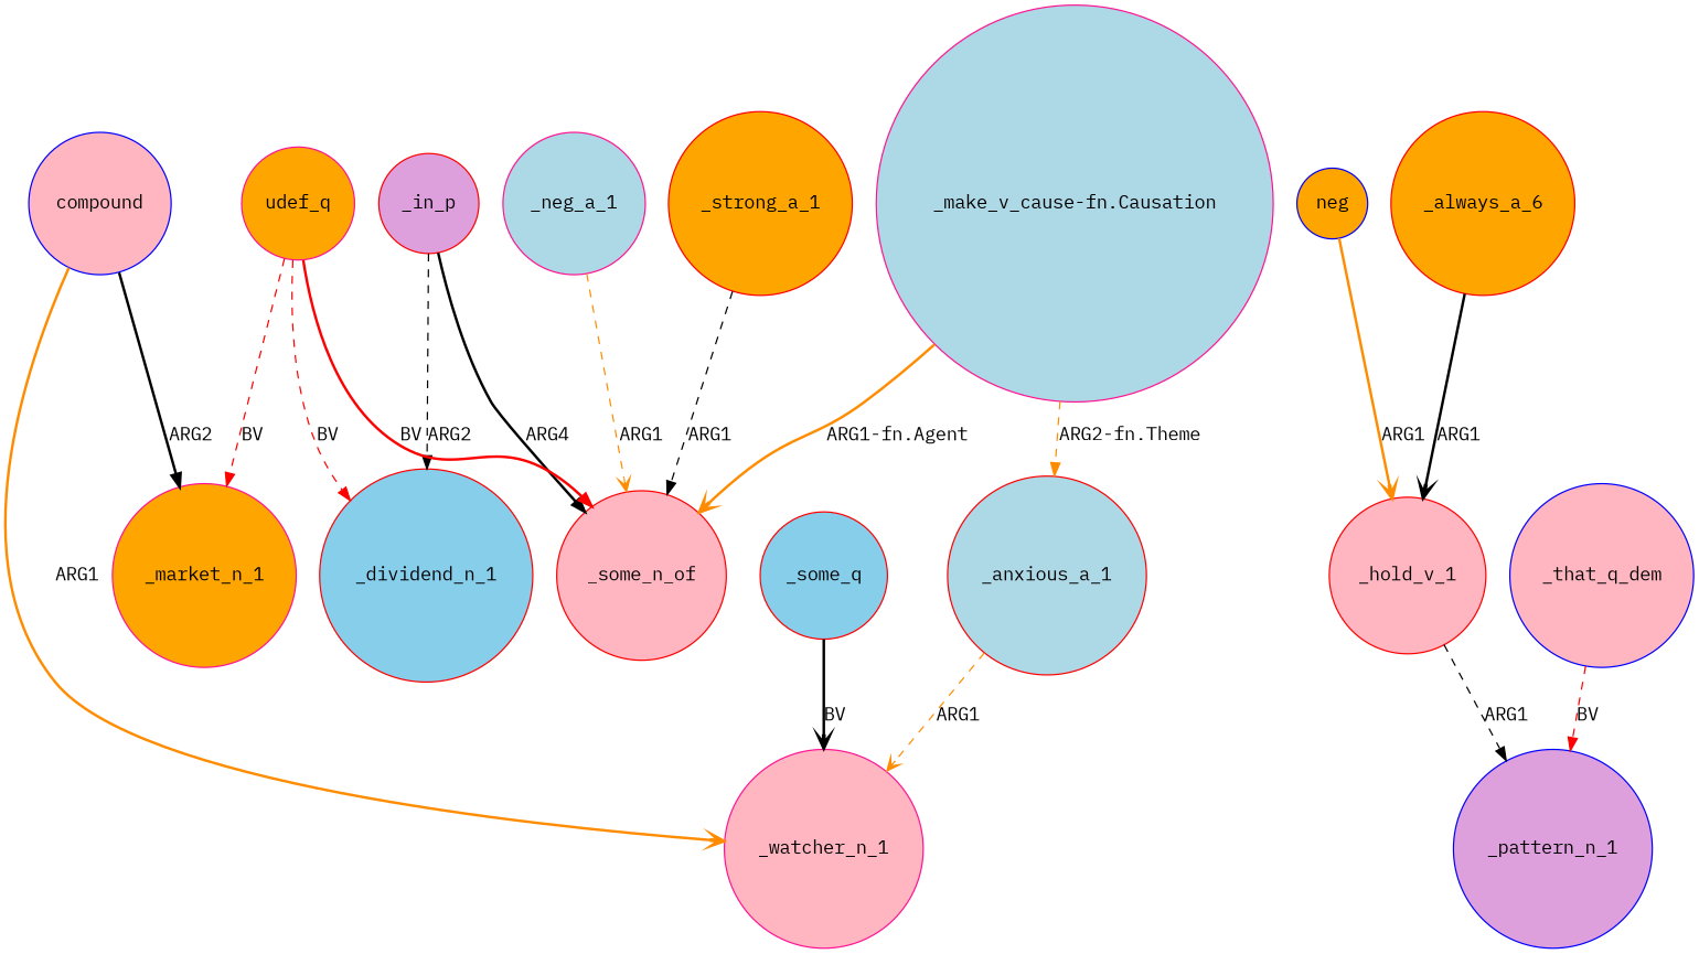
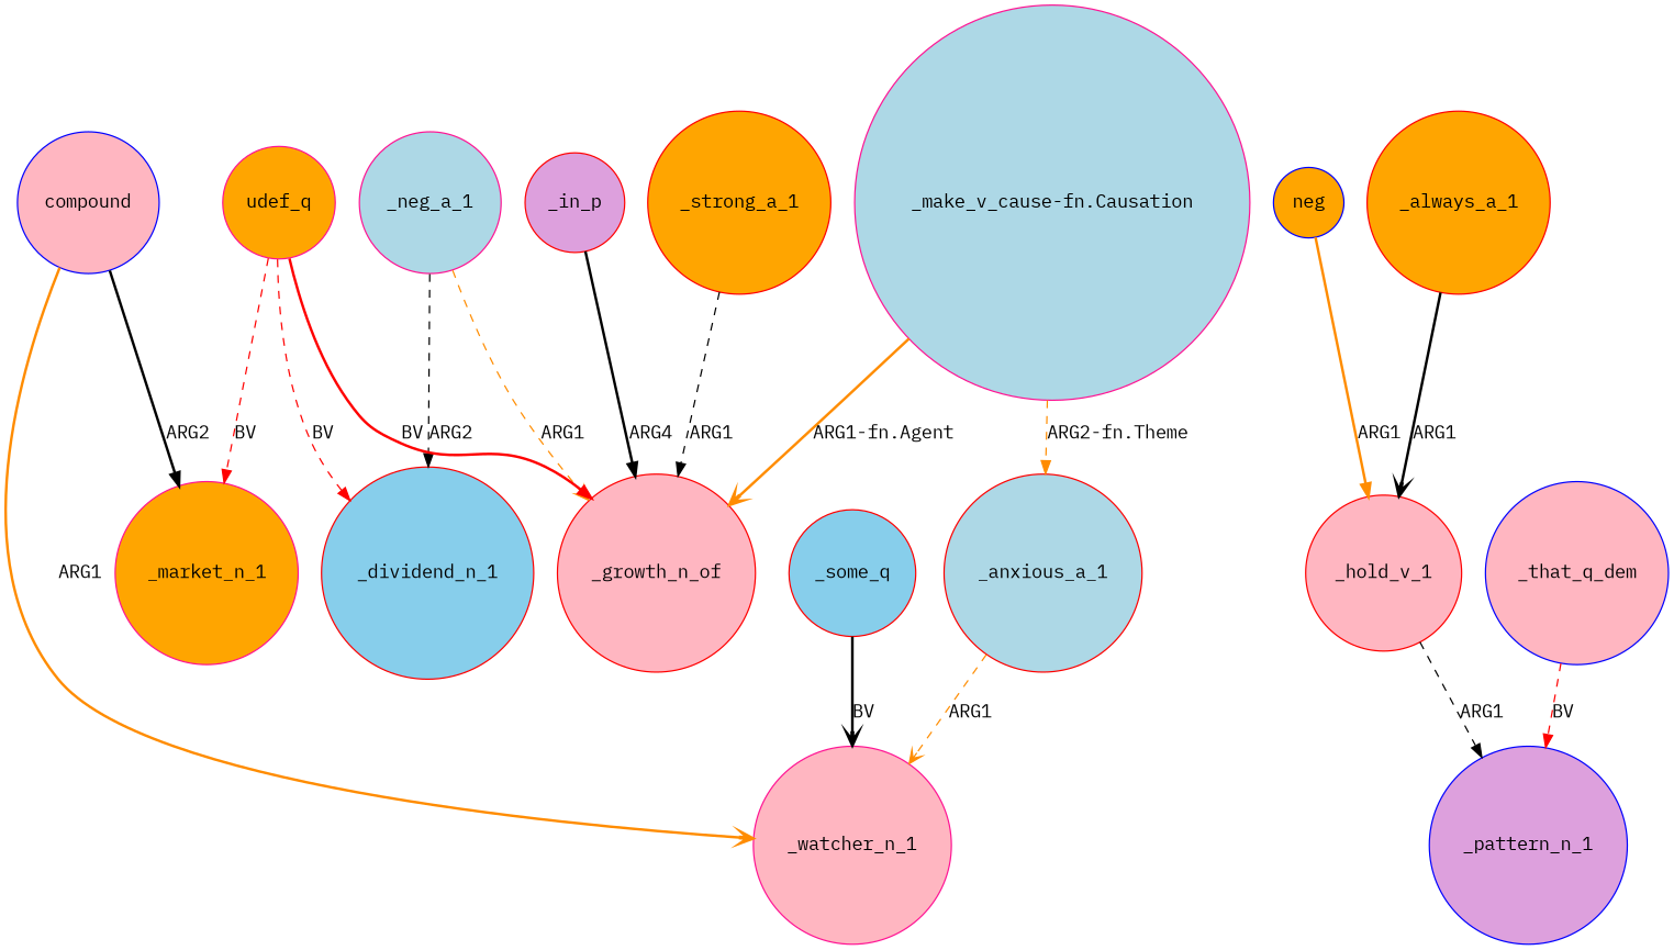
  digraph {
    fontname="IBM Plex Mono"
    node [color=red fillcolor=lightpink fontname="IBM Plex Mono" shape=circle style=filled]
    edge [arrowhead=normal color=black fontname="IBM Plex Mono" style=dashed]
    compound [color=blue]
    _market_n_1 [color=deeppink fillcolor=orange]
    _watcher_n_1 [color=deeppink]
    _some_q [fillcolor=skyblue]
    _in_p [fillcolor=plum]
    _dividend_n_1 [fillcolor=skyblue]
-   _growth_n_of [label=_some_n_of]
+   _growth_n_of
    neg [color=blue fillcolor=orange]
    _hold_v_1
    _pattern_n_1 [color=blue fillcolor=plum]
    n11 [color=deeppink fillcolor=lightblue label=_neg_a_1]
    udef_q [color=deeppink fillcolor=orange]
-   _always_a_1 [fillcolor=orange label=_always_a_6]
+   _always_a_1 [fillcolor=orange]
    "_make_v_cause-fn.Causation" [color=deeppink fillcolor=lightblue]
    _anxious_a_1 [fillcolor=lightblue]
    _that_q_dem [color=blue]
    _strong_a_1 [fillcolor=orange]
    compound -> _market_n_1 [label=ARG2 style=bold]
    compound -> _watcher_n_1 [arrowhead=vee color=darkorange label=ARG1 style=bold]
    _some_q -> _watcher_n_1 [arrowhead=vee label=BV style=bold]
-   _in_p -> _dividend_n_1 [label=ARG2]
+   n11 -> _dividend_n_1 [label=ARG2]
    _in_p -> _growth_n_of [label=ARG4 style=bold]
-   neg -> _hold_v_1 [arrowhead=vee color=darkorange label=ARG1 style=bold]
+   neg -> _hold_v_1 [color=darkorange label=ARG1 style=bold]
    _hold_v_1 -> _pattern_n_1 [label=ARG1]
    n11 -> _growth_n_of [arrowhead=vee color=darkorange label=ARG1]
    udef_q -> _market_n_1 [color=red label=BV]
    udef_q -> _dividend_n_1 [color=red label=BV]
    udef_q -> _growth_n_of [color=red label=BV style=bold]
    _always_a_1 -> _hold_v_1 [arrowhead=vee label=ARG1 style=bold]
    "_make_v_cause-fn.Causation" -> _growth_n_of [arrowhead=vee color=darkorange label="ARG1-fn.Agent" style=bold]
    "_make_v_cause-fn.Causation" -> _anxious_a_1 [color=darkorange label="ARG2-fn.Theme"]
    _anxious_a_1 -> _watcher_n_1 [arrowhead=vee color=darkorange label=ARG1]
    _that_q_dem -> _pattern_n_1 [color=red label=BV]
    _strong_a_1 -> _growth_n_of [label=ARG1]
  }
